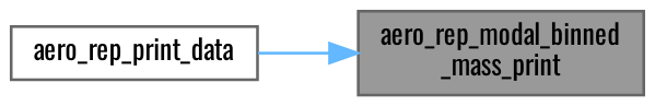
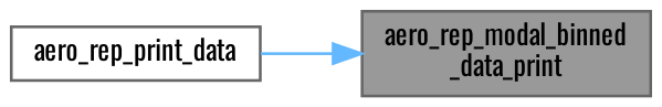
  digraph {
    rankdir=RL
    fontname=Oswald
    node [fontname=Oswald fontsize=10 shape=box style=filled]
-   n1 [color=gray40 fillcolor=grey60 fontcolor=black height=0.2 label="aero_rep_modal_binned\l_mass_print" width=0.4]
+   n1 [color=gray40 fillcolor=grey60 fontcolor=black height=0.2 label="aero_rep_modal_binned\l_data_print" width=0.4]
    n2 [color=grey40 fillcolor=white height=0.2 label=aero_rep_print_data width=0.4]
    n1 -> n2 [color=steelblue1 dir=back fontname=Oswald fontsize=10 labelfontname=Helvetica labelfontsize=10 style=solid]
  }
